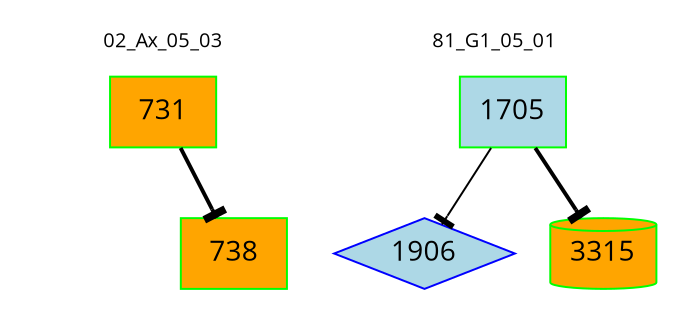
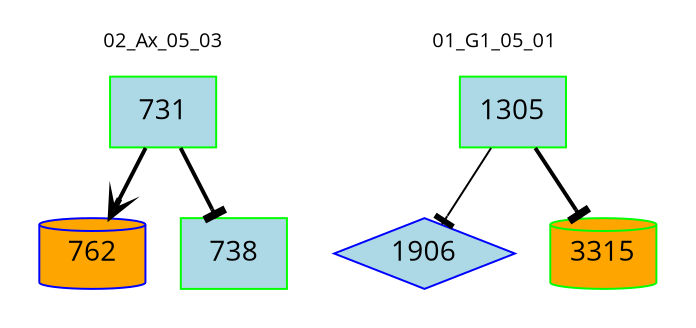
  digraph {
    fontname="Open Sans"
    node [color=green fillcolor=lightblue fontname="Open Sans" shape=box style=filled]
    edge [arrowhead=tee color=black fontname="Open Sans" style=bold]
-   n1 [fillcolor=orange label=731]
-   n3 [fillcolor=orange label=738]
-   n4 [label=1705]
+   n1 [label=731]
+   n2 [color=blue fillcolor=orange label=762 shape=cylinder]
+   n3 [label=738]
+   n4 [label=1305]
    n5 [color=blue label=1906 shape=diamond]
    n6 [fillcolor=orange label=3315 shape=cylinder]
    subgraph cluster_1 {
      color=white
      fontsize=10
      label="02_Ax_05_03"
      n1
+     n2
      n3
    }
    subgraph cluster_2 {
      color=white
      fontsize=10
-     label="81_G1_05_01"
+     label="01_G1_05_01"
      n4
      n5
      n6
    }
+   n1 -> n2 [arrowhead=vee]
    n1 -> n3
    n4 -> n5 [style=solid]
    n4 -> n6
  }
